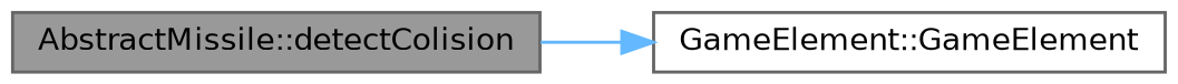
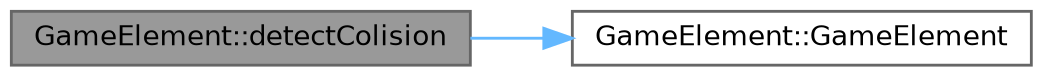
  digraph {
    rankdir=LR
    node [fontname=Helvetica fontsize=10 shape=box style=filled]
-   n1 [color=gray40 fillcolor=grey60 fontcolor=black height=0.2 label="AbstractMissile::detectColision" width=0.4]
+   n1 [color=gray40 fillcolor=grey60 fontcolor=black height=0.2 label="GameElement::detectColision" width=0.4]
    n2 [color=grey40 fillcolor=white height=0.2 label="GameElement::GameElement" width=0.4]
    n1 -> n2 [color=steelblue1 fontname=Helvetica fontsize=10 labelfontname=Helvetica labelfontsize=10 style=solid]
  }
